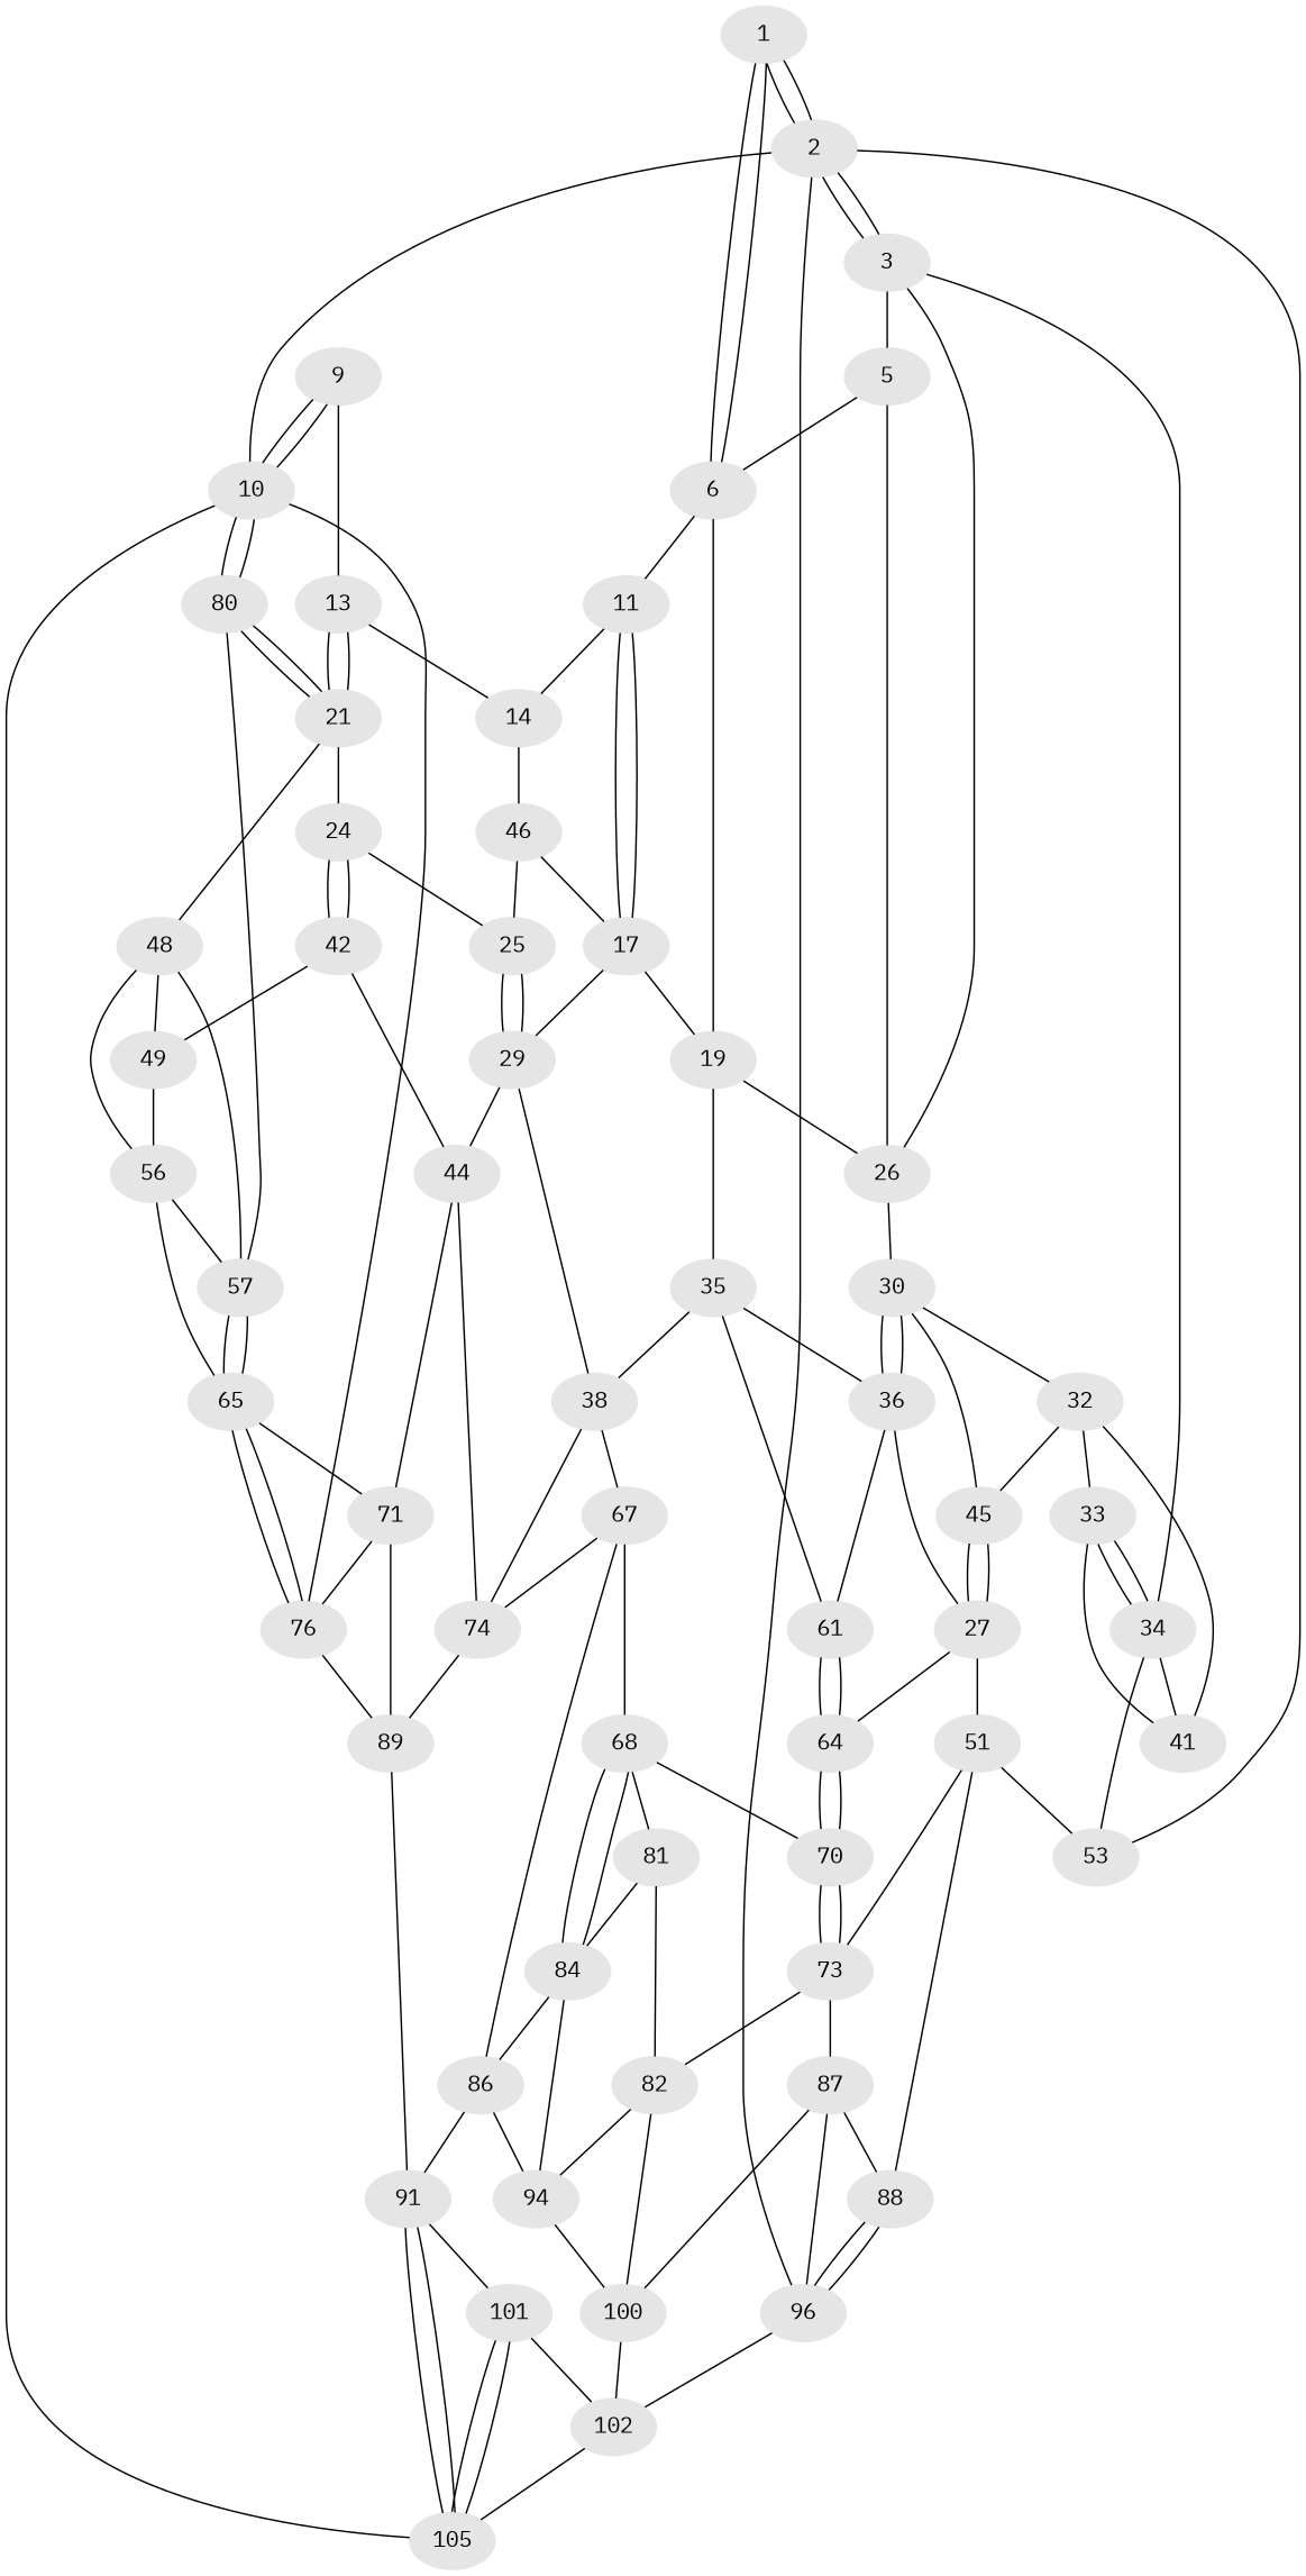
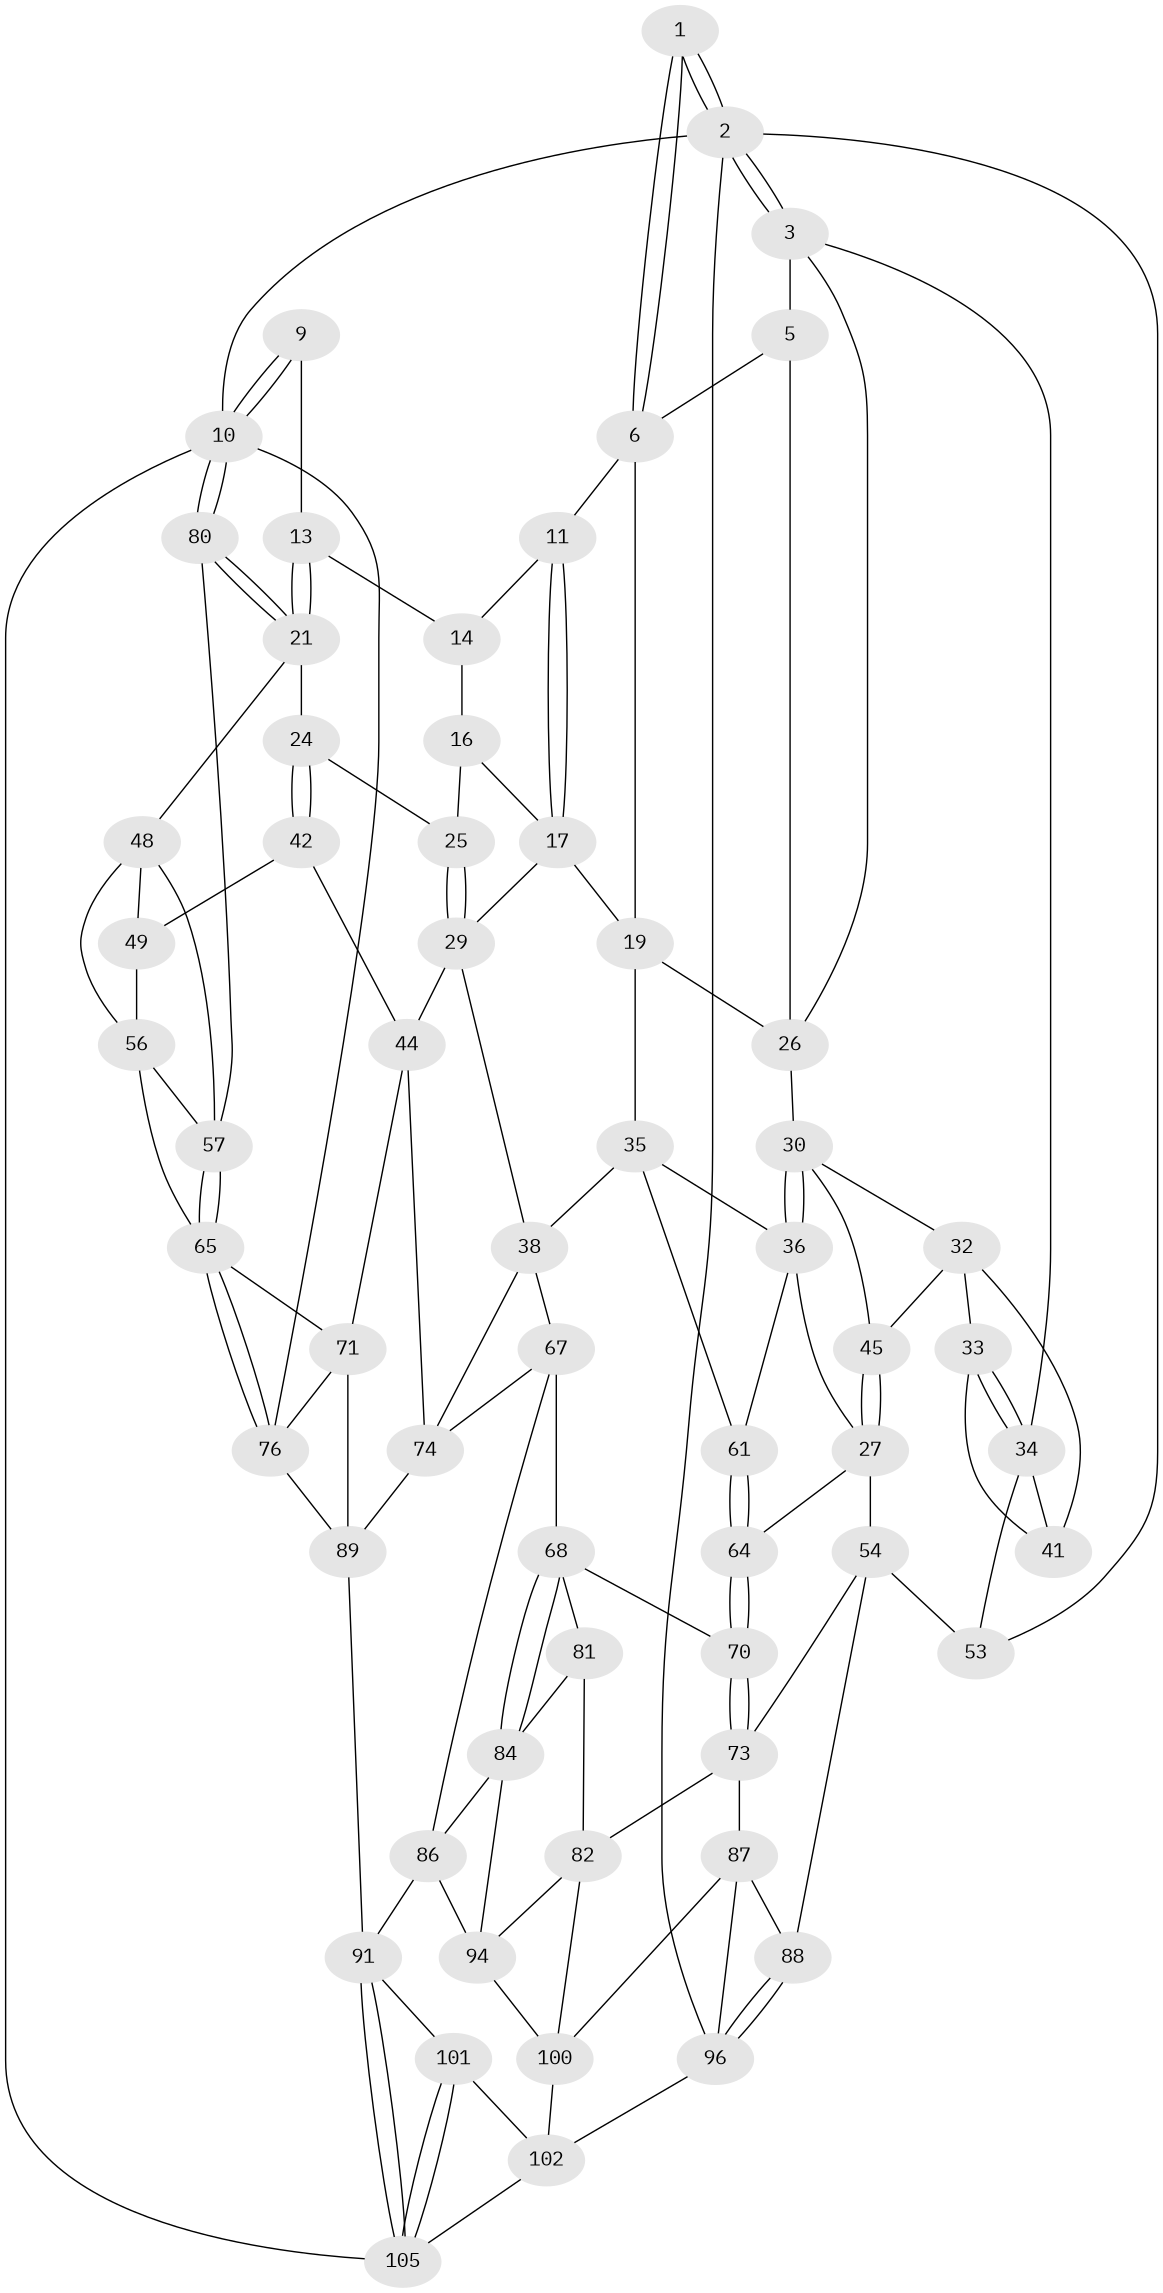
  graph {
    fontname="IBM Plex Mono"
    node [color=gray90 fontname="IBM Plex Mono" style=filled]
    edge [fontname="IBM Plex Mono"]
    2 [super="+65"]
    1
    6 [super="+7"]
    3 [super="+4"]
    10 [super="+79"]
    53
    96 [super="+97"]
    11 [super="+12"]
    19 [super="+28"]
    5 [super="+8"]
    26 [super="+27"]
    34 [super="+54"]
    n13 [label=80]
    76 [super="+80"]
    105 [super="+106"]
    102 [super="+104"]
    30 [super="+31"]
    41
    14 [super="+15"]
    17 [super="+18"]
    35 [super="+39"]
    9
    13
    21 [super="+23"]
    n25 [label=57 super="+60"]
    89 [super="+90"]
-   16 [super="+22" label=46]
+   16 [super="+22"]
    29 [super="+37"]
    24
    48 [super="+55"]
    25
    38 [super="+66"]
    44 [super="+72"]
    36 [super="+46"]
    61
    n36 [label=65 super="+63"]
    42 [super="+43"]
    49 [super="+58"]
    56 [super="+57"]
    32 [super="+40"]
    45
    67 [super="+78"]
    74 [super="+75"]
    71 [super="+77"]
    33
    n46 [label=27 super="+50"]
    64
-   51 [super="+52"]
+   51 [super="+52" label=54]
    68 [super="+69"]
    86 [super="+93"]
    73 [super="+83"]
    88
    70
    82 [super="+99"]
    87 [super="+98"]
    81
    84 [super="+85"]
    94 [super="+95"]
    91 [super="+92"]
    100 [super="+103"]
    101
    2 -- 3
    2 -- 3
    2 -- 10 [weight=2]
    2 -- 53
    2 -- 96
    1 -- 2
    1 -- 2
    1 -- 6
    1 -- 6
    6 -- 11
    6 -- 19
    3 -- 5
    3 -- 26
    3 -- 34
    10 -- n13
    10 -- n13
    10 -- 76
    10 -- 105
    96 -- 102
    11 -- 14
    11 -- 17
    11 -- 17
    19 -- 26
    19 -- 35
    5 -- 6
    5 -- 26
    26 -- 30
    34 -- 53
    34 -- 41
    n13 -- 21
    n13 -- 21
    n13 -- n25
    76 -- 89
    102 -- 105
    30 -- 36
    30 -- 36
    30 -- 32
    30 -- 45
    14 -- 16 [weight=2]
    17 -- 19
    17 -- 29
    35 -- 38
    35 -- 36
    35 -- 61
    9 -- 10
    9 -- 10
    9 -- 13
    13 -- 14
    13 -- 21
    13 -- 21
    21 -- 24
    21 -- 48
    n25 -- n36
    n25 -- n36
    89 -- 91
    16 -- 17
    16 -- 25
    29 -- 38
    29 -- 44
    24 -- 25
    24 -- 42
    24 -- 42
    48 -- n25
    48 -- 49
    48 -- 56
    25 -- 29
    25 -- 29
    38 -- 67
    38 -- 74
    44 -- 74
    44 -- 71
    36 -- 61
    36 -- n46
    61 -- 64
    61 -- 64
    n36 -- 76
    n36 -- 76
    n36 -- 71
    42 -- 44
    42 -- 49 [weight=2]
    49 -- 56
    56 -- n25
    56 -- n36
    32 -- 41
    32 -- 45
    32 -- 33
    45 -- n46
    45 -- n46
    67 -- 74
    67 -- 68
    67 -- 86
    74 -- 89
    71 -- 76
    71 -- 89
    33 -- 34
    33 -- 34
    33 -- 41
    n46 -- 64
    n46 -- 51
    64 -- 70
    64 -- 70
    51 -- 53
    51 -- 73
    51 -- 88
    68 -- 70
    68 -- 81
    68 -- 84
    68 -- 84
    86 -- 94
    86 -- 91
    73 -- 82
    73 -- 87
    88 -- 96
    88 -- 96
    70 -- 73
    70 -- 73
    82 -- 94
    82 -- 100
    87 -- 96
    87 -- 88
    87 -- 100
    81 -- 82
    81 -- 84
    84 -- 86
    84 -- 94
    94 -- 100
    91 -- 105
    91 -- 105
    91 -- 101
    100 -- 102
    101 -- 105
    101 -- 105
    101 -- 102
  }
